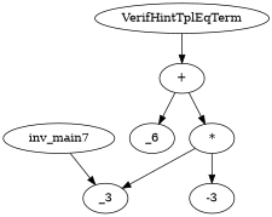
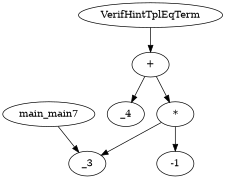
  digraph {
-   n1 [label=inv_main7]
+   n1 [label=main_main7]
    n2 [label=_3]
    n3 [label=VerifHintTplEqTerm]
    n4 [label="+"]
-   n5 [label=_6]
+   n5 [label=_4]
    n6 [label="*"]
-   n7 [label=-3]
+   n7 [label=-1]
    n1 -> n2
    n3 -> n4
    n4 -> n5
    n4 -> n6
    n6 -> n2
    n6 -> n7
  }
